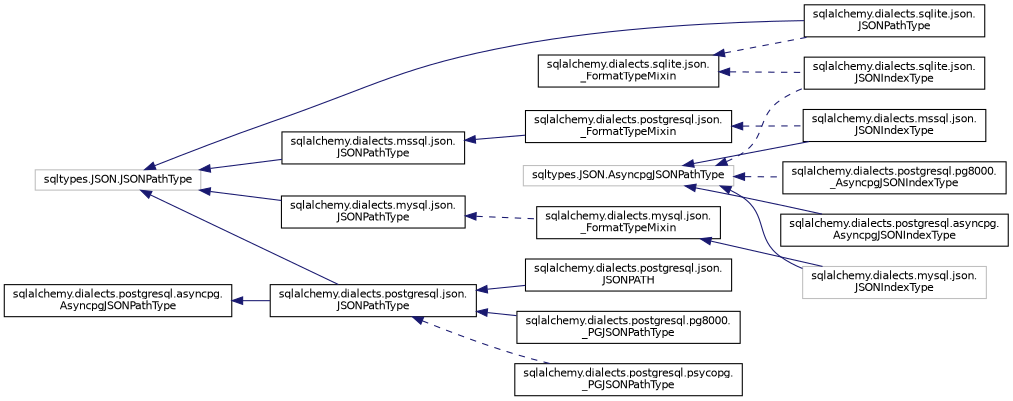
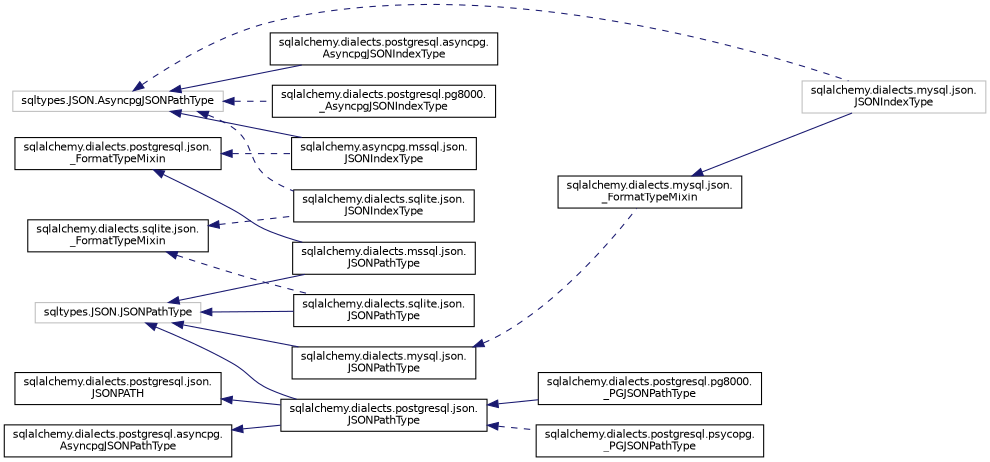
  digraph {
    rankdir=LR
    node [color=black fillcolor=white fontname=Helvetica fontsize=10 shape=record style=filled]
    edge [color=midnightblue dir=back fontname=Helvetica fontsize=10 labelfontname=Helvetica labelfontsize=10 style=solid]
    n1 [height=0.2 label="sqlalchemy.dialects.postgresql.json.\l_FormatTypeMixin" width=0.4]
-   n2 [height=0.2 label="sqlalchemy.dialects.mssql.json.\lJSONIndexType" width=0.4]
+   n2 [height=0.2 label="sqlalchemy.asyncpg.mssql.json.\lJSONIndexType" width=0.4]
    n3 [height=0.2 label="sqlalchemy.dialects.mssql.json.\lJSONPathType" width=0.4]
    n4 [height=0.2 label="sqlalchemy.dialects.mysql.json.\l_FormatTypeMixin" width=0.4]
    n5 [color=grey75 height=0.2 label="sqlalchemy.dialects.mysql.json.\lJSONIndexType" width=0.4]
    n6 [height=0.2 label="sqlalchemy.dialects.mysql.json.\lJSONPathType" width=0.4]
    n7 [height=0.2 label="sqlalchemy.dialects.sqlite.json.\l_FormatTypeMixin" width=0.4]
    n8 [height=0.2 label="sqlalchemy.dialects.sqlite.json.\lJSONIndexType" width=0.4]
    n9 [height=0.2 label="sqlalchemy.dialects.sqlite.json.\lJSONPathType" width=0.4]
    n10 [color=grey75 height=0.2 label="sqltypes.JSON.AsyncpgJSONPathType" width=0.4]
    n11 [height=0.2 label="sqlalchemy.dialects.postgresql.asyncpg.\lAsyncpgJSONIndexType" width=0.4]
    n12 [height=0.2 label="sqlalchemy.dialects.postgresql.pg8000.\l_AsyncpgJSONIndexType" width=0.4]
    n13 [color=grey75 height=0.2 label="sqltypes.JSON.JSONPathType" width=0.4]
    n14 [height=0.2 label="sqlalchemy.dialects.postgresql.json.\lJSONPathType" width=0.4]
    n15 [height=0.2 label="sqlalchemy.dialects.postgresql.json.\lJSONPATH" width=0.4]
    n16 [height=0.2 label="sqlalchemy.dialects.postgresql.pg8000.\l_PGJSONPathType" width=0.4]
    n17 [height=0.2 label="sqlalchemy.dialects.postgresql.psycopg.\l_PGJSONPathType" width=0.4]
    n18 [height=0.2 label="sqlalchemy.dialects.postgresql.asyncpg.\lAsyncpgJSONPathType" width=0.4]
    n1 -> n2 [style=dashed]
-   n3 -> n1
+   n1 -> n3
    n4 -> n5
    n6 -> n4 [style=dashed]
    n7 -> n8 [style=dashed]
    n7 -> n9 [style=dashed]
    n10 -> n2
-   n10 -> n5
+   n10 -> n5 [style=dashed]
    n10 -> n8 [style=dashed]
    n10 -> n11
    n10 -> n12 [style=dashed]
    n13 -> n3
    n13 -> n6
    n13 -> n9
    n13 -> n14
-   n14 -> n15
+   n15 -> n14
    n14 -> n16
    n14 -> n17 [style=dashed]
    n18 -> n14
  }
